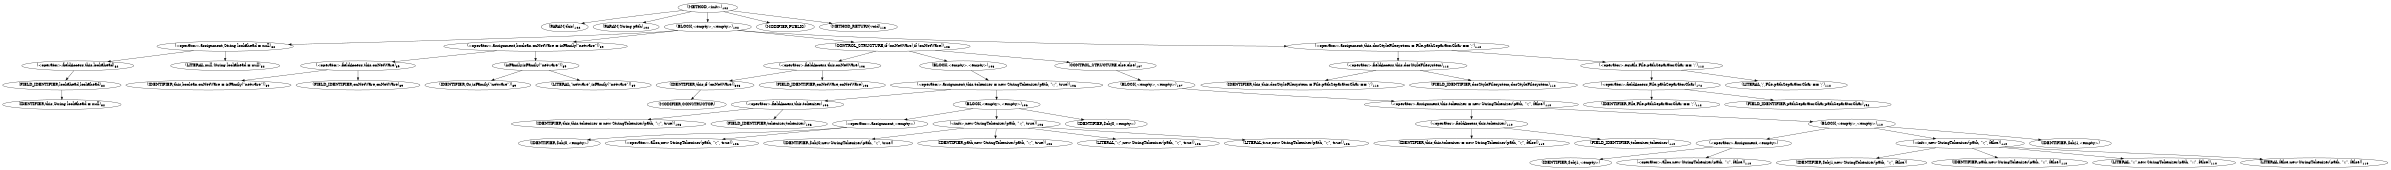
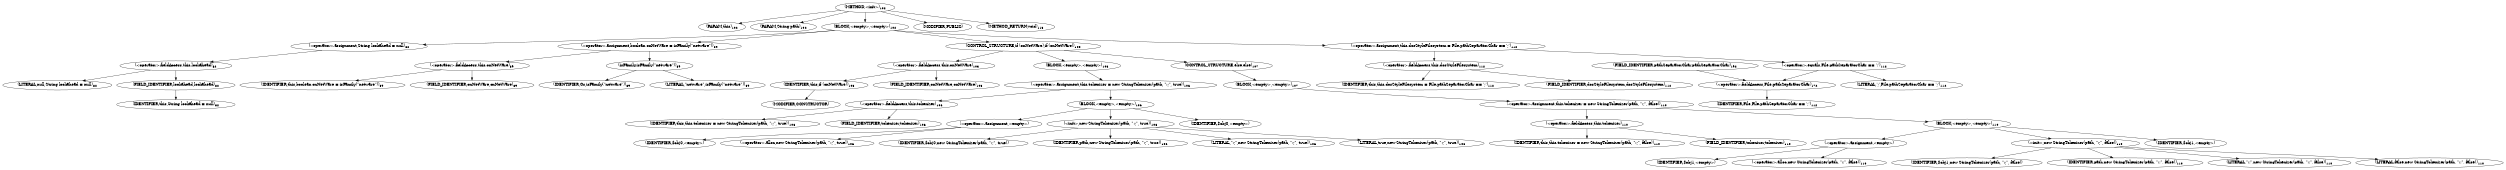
  digraph {
    n1 [label=<(METHOD,&lt;init&gt;)<SUB>102</SUB>>]
    n2 [label=<(PARAM,this)<SUB>102</SUB>>]
    n3 [label=<(PARAM,String path)<SUB>102</SUB>>]
    n4 [label=<(BLOCK,&lt;empty&gt;,&lt;empty&gt;)<SUB>102</SUB>>]
    n5 [label=<(MODIFIER,PUBLIC)>]
    n6 [label=<(METHOD_RETURN,void)<SUB>113</SUB>>]
    n7 [label=<(&lt;operator&gt;.assignment,String lookahead = null)<SUB>82</SUB>>]
    n8 [label=<(&lt;operator&gt;.assignment,boolean onNetWare = isFamily(&quot;netware&quot;))<SUB>89</SUB>>]
    n9 [label=<(CONTROL_STRUCTURE,if (onNetWare),if (onNetWare))<SUB>103</SUB>>]
    n10 [label=<(&lt;operator&gt;.assignment,this.dosStyleFilesystem = File.pathSeparatorChar == ';')<SUB>112</SUB>>]
    n11 [label=<(MODIFIER,CONSTRUCTOR)>]
    n12 [label=<(&lt;operator&gt;.fieldAccess,this.lookahead)<SUB>82</SUB>>]
    n13 [label=<(LITERAL,null,String lookahead = null)<SUB>82</SUB>>]
    n14 [label=<(&lt;operator&gt;.fieldAccess,this.onNetWare)<SUB>89</SUB>>]
    n15 [label=<(isFamily,isFamily(&quot;netware&quot;))<SUB>89</SUB>>]
    n16 [label=<(&lt;operator&gt;.fieldAccess,this.onNetWare)<SUB>103</SUB>>]
    n17 [label=<(BLOCK,&lt;empty&gt;,&lt;empty&gt;)<SUB>103</SUB>>]
    n18 [label=<(CONTROL_STRUCTURE,else,else)<SUB>107</SUB>>]
    n19 [label=<(&lt;operator&gt;.fieldAccess,this.dosStyleFilesystem)<SUB>112</SUB>>]
    n20 [label=<(&lt;operator&gt;.equals,File.pathSeparatorChar == ';')<SUB>112</SUB>>]
    n21 [label=<(FIELD_IDENTIFIER,lookahead,lookahead)<SUB>82</SUB>>]
    n22 [label=<(IDENTIFIER,this,String lookahead = null)<SUB>82</SUB>>]
    n23 [label=<(IDENTIFIER,this,boolean onNetWare = isFamily(&quot;netware&quot;))<SUB>89</SUB>>]
    n24 [label=<(FIELD_IDENTIFIER,onNetWare,onNetWare)<SUB>89</SUB>>]
    n25 [label=<(IDENTIFIER,Os,isFamily(&quot;netware&quot;))<SUB>89</SUB>>]
    n26 [label=<(LITERAL,&quot;netware&quot;,isFamily(&quot;netware&quot;))<SUB>89</SUB>>]
-   n27 [label=<(IDENTIFIER,this,if (onNetWare))<SUB>303</SUB>>]
+   n27 [label=<(IDENTIFIER,this,if (onNetWare))<SUB>103</SUB>>]
    n28 [label=<(FIELD_IDENTIFIER,onNetWare,onNetWare)<SUB>103</SUB>>]
    n29 [label=<(&lt;operator&gt;.assignment,this.tokenizer = new StringTokenizer(path, &quot;:;&quot;, true))<SUB>106</SUB>>]
    n30 [label=<(BLOCK,&lt;empty&gt;,&lt;empty&gt;)<SUB>107</SUB>>]
    n31 [label=<(&lt;operator&gt;.fieldAccess,this.tokenizer)<SUB>106</SUB>>]
    n32 [label=<(BLOCK,&lt;empty&gt;,&lt;empty&gt;)<SUB>106</SUB>>]
    n33 [label=<(IDENTIFIER,this,this.tokenizer = new StringTokenizer(path, &quot;:;&quot;, true))<SUB>106</SUB>>]
    n34 [label=<(FIELD_IDENTIFIER,tokenizer,tokenizer)<SUB>106</SUB>>]
    n35 [label=<(&lt;operator&gt;.assignment,&lt;empty&gt;)>]
    n36 [label=<(&lt;init&gt;,new StringTokenizer(path, &quot;:;&quot;, true))<SUB>106</SUB>>]
    n37 [label=<(IDENTIFIER,$obj0,&lt;empty&gt;)>]
    n38 [label=<(IDENTIFIER,$obj0,&lt;empty&gt;)>]
    n39 [label=<(&lt;operator&gt;.alloc,new StringTokenizer(path, &quot;:;&quot;, true))<SUB>106</SUB>>]
    n40 [label=<(IDENTIFIER,$obj0,new StringTokenizer(path, &quot;:;&quot;, true))>]
    n41 [label=<(IDENTIFIER,path,new StringTokenizer(path, &quot;:;&quot;, true))<SUB>106</SUB>>]
    n42 [label=<(LITERAL,&quot;:;&quot;,new StringTokenizer(path, &quot;:;&quot;, true))<SUB>106</SUB>>]
    n43 [label=<(LITERAL,true,new StringTokenizer(path, &quot;:;&quot;, true))<SUB>106</SUB>>]
    n44 [label=<(&lt;operator&gt;.assignment,this.tokenizer = new StringTokenizer(path, &quot;:;&quot;, false))<SUB>110</SUB>>]
    n45 [label=<(&lt;operator&gt;.fieldAccess,this.tokenizer)<SUB>110</SUB>>]
    n46 [label=<(BLOCK,&lt;empty&gt;,&lt;empty&gt;)<SUB>110</SUB>>]
    n47 [label=<(IDENTIFIER,this,this.tokenizer = new StringTokenizer(path, &quot;:;&quot;, false))<SUB>110</SUB>>]
    n48 [label=<(FIELD_IDENTIFIER,tokenizer,tokenizer)<SUB>110</SUB>>]
    n49 [label=<(&lt;operator&gt;.assignment,&lt;empty&gt;)>]
    n50 [label=<(&lt;init&gt;,new StringTokenizer(path, &quot;:;&quot;, false))<SUB>110</SUB>>]
    n51 [label=<(IDENTIFIER,$obj1,&lt;empty&gt;)>]
    n52 [label=<(IDENTIFIER,$obj1,&lt;empty&gt;)>]
    n53 [label=<(&lt;operator&gt;.alloc,new StringTokenizer(path, &quot;:;&quot;, false))<SUB>110</SUB>>]
    n54 [label=<(IDENTIFIER,$obj1,new StringTokenizer(path, &quot;:;&quot;, false))>]
    n55 [label=<(IDENTIFIER,path,new StringTokenizer(path, &quot;:;&quot;, false))<SUB>110</SUB>>]
    n56 [label=<(LITERAL,&quot;:;&quot;,new StringTokenizer(path, &quot;:;&quot;, false))<SUB>110</SUB>>]
    n57 [label=<(LITERAL,false,new StringTokenizer(path, &quot;:;&quot;, false))<SUB>110</SUB>>]
    n58 [label=<(IDENTIFIER,this,this.dosStyleFilesystem = File.pathSeparatorChar == ';')<SUB>112</SUB>>]
    n59 [label=<(FIELD_IDENTIFIER,dosStyleFilesystem,dosStyleFilesystem)<SUB>112</SUB>>]
    n60 [label=<(&lt;operator&gt;.fieldAccess,File.pathSeparatorChar)<SUB>172</SUB>>]
    n61 [label=<(LITERAL,';',File.pathSeparatorChar == ';')<SUB>112</SUB>>]
    n62 [label=<(IDENTIFIER,File,File.pathSeparatorChar == ';')<SUB>112</SUB>>]
    n63 [label=<(FIELD_IDENTIFIER,pathSeparatorChar,pathSeparatorChar)<SUB>192</SUB>>]
    n1 -> n2
    n1 -> n3
    n1 -> n4
    n1 -> n5
    n1 -> n6
    n4 -> n7
    n4 -> n8
    n4 -> n9
    n4 -> n10
    n7 -> n12
-   n7 -> n13
+   n12 -> n13
    n8 -> n14
    n8 -> n15
    n9 -> n16
    n9 -> n17
    n9 -> n18
    n10 -> n19
    n10 -> n20
    n12 -> n21
    n14 -> n23
    n14 -> n24
    n15 -> n25
    n15 -> n26
    n16 -> n27
    n16 -> n28
    n17 -> n29
    n18 -> n30
    n19 -> n58
    n19 -> n59
    n20 -> n60
    n20 -> n61
    n21 -> n22
    n27 -> n11
    n29 -> n31
    n29 -> n32
    n30 -> n44
    n31 -> n33
    n31 -> n34
    n32 -> n35
    n32 -> n36
    n32 -> n37
    n35 -> n38
    n35 -> n39
    n36 -> n40
    n36 -> n41
    n36 -> n42
    n36 -> n43
    n44 -> n45
    n44 -> n46
    n45 -> n47
    n45 -> n48
    n46 -> n49
    n46 -> n50
    n46 -> n51
    n49 -> n52
    n49 -> n53
    n50 -> n54
    n50 -> n55
    n50 -> n56
    n50 -> n57
    n60 -> n62
-   n60 -> n63
+   n63 -> n60
  }
